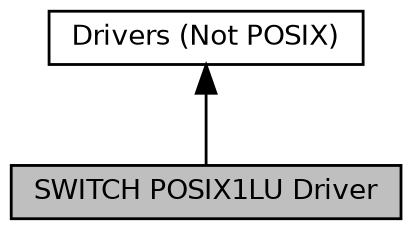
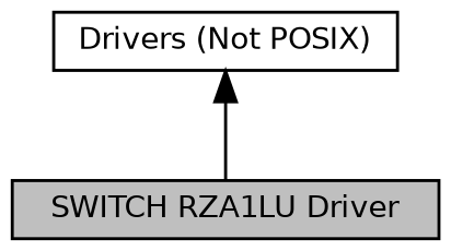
  digraph {
    rankdir=TB
    node [color=black fontname=Helvetica fontsize=10 shape=box style=filled]
    n1 [fillcolor=white height=0.2 label="Drivers (Not POSIX)" width=0.4]
-   n2 [fillcolor=grey75 fontcolor=black height=0.2 label="SWITCH POSIX1LU Driver" width=0.4]
+   n2 [fillcolor=grey75 fontcolor=black height=0.2 label="SWITCH RZA1LU Driver" width=0.4]
    n1 -> n2 [dir=back fontname=Helvetica fontsize=10 labelfontname=Helvetica labelfontsize=10 shape=plaintext style=solid]
  }
